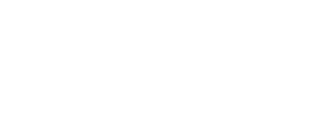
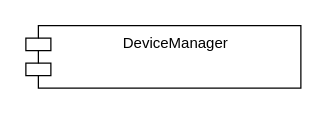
  <mxCell id="0" />
  <mxCell id="1" parent="0" />
+ <mxCell id="2" value="DeviceManager" style="shape=module;align=left;spacingLeft=20;align=center;verticalAlign=top;" vertex="1" parent="1"><mxGeometry x="20" y="20" width="220" height="50" as="geometry" /></mxCell>
